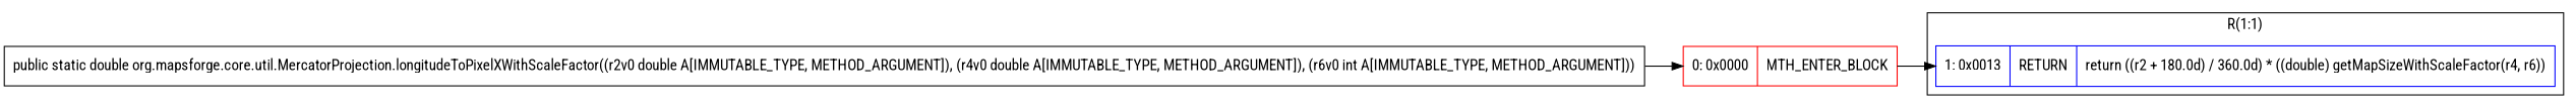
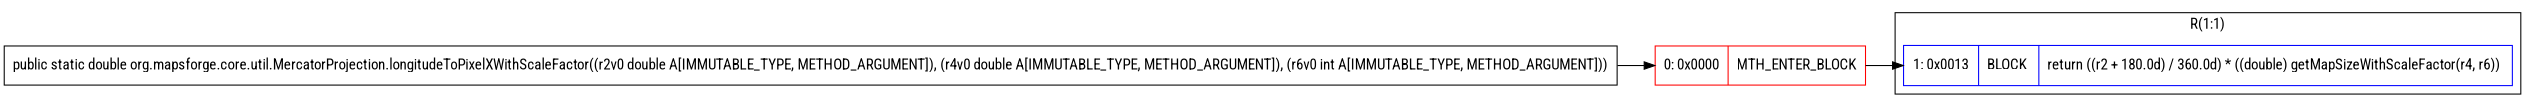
  digraph {
    rankdir=LR
    fontname="Roboto Condensed"
    node [shape=record fontname="Roboto Condensed"]
    edge [fontname="Roboto Condensed"]
-   n1 [color=blue label="{1\:\ 0x0013|RETURN\l|return ((r2 + 180.0d) \/ 360.0d) * ((double) getMapSizeWithScaleFactor(r4, r6))\l}"]
+   n1 [color=blue label="{1\:\ 0x0013|BLOCK\l|return ((r2 + 180.0d) \/ 360.0d) * ((double) getMapSizeWithScaleFactor(r4, r6))\l}"]
    n2 [color=red label="{0\:\ 0x0000|MTH_ENTER_BLOCK\l}"]
    n3 [label="{public static double org.mapsforge.core.util.MercatorProjection.longitudeToPixelXWithScaleFactor((r2v0 double A[IMMUTABLE_TYPE, METHOD_ARGUMENT]), (r4v0 double A[IMMUTABLE_TYPE, METHOD_ARGUMENT]), (r6v0 int A[IMMUTABLE_TYPE, METHOD_ARGUMENT])) }"]
    subgraph cluster_1 {
      label="R(1:1)"
      n1
    }
    n2 -> n1
    n3 -> n2
  }
